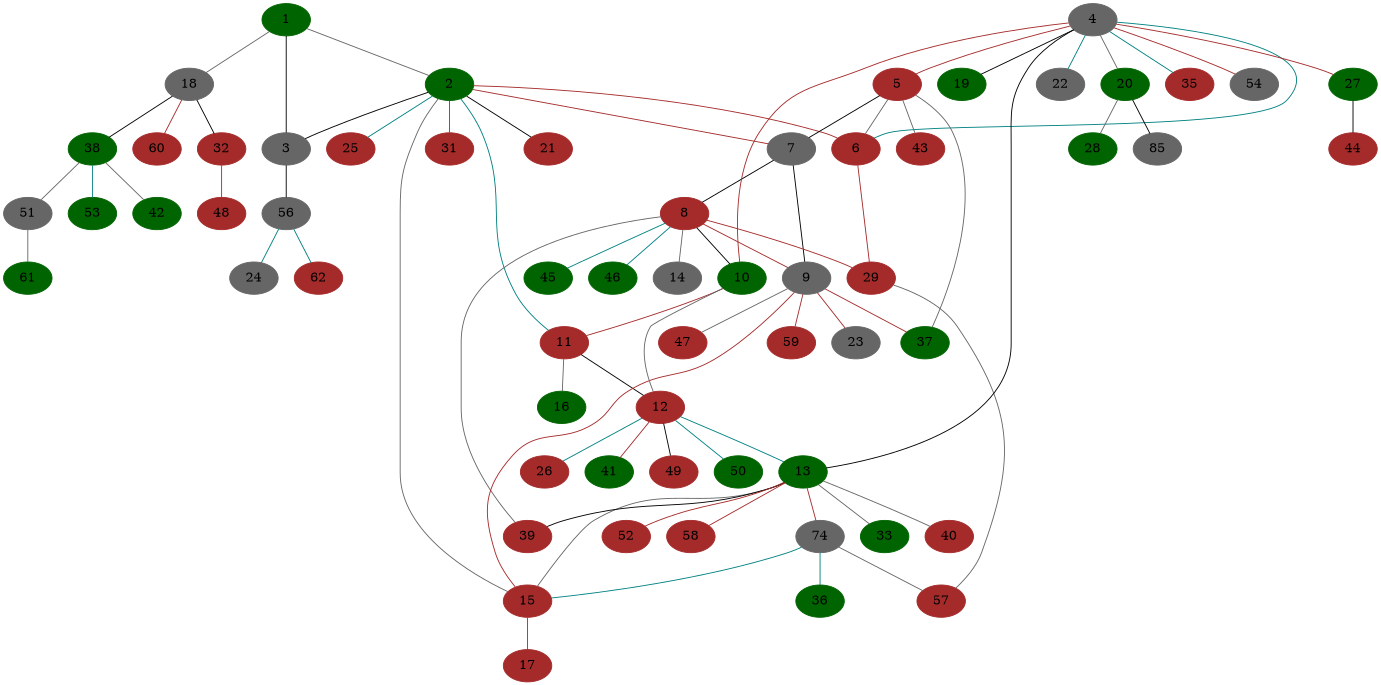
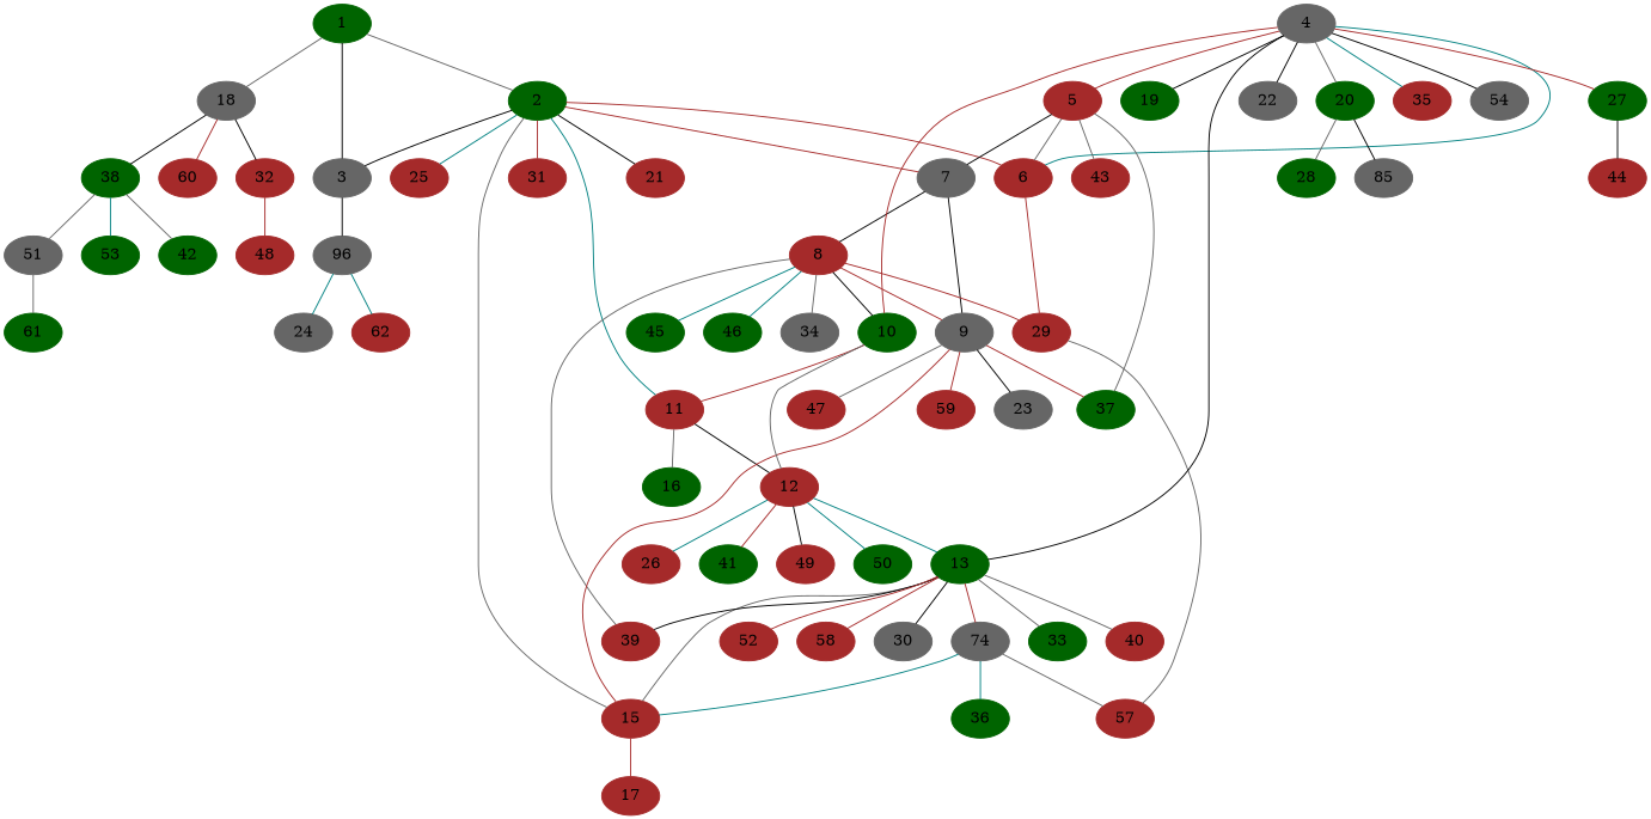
  graph {
    node [color=brown style=filled]
    edge [color=gray40]
    1 [color=darkgreen]
    2 [color=darkgreen]
    3 [color=gray40]
    18 [color=gray40]
    6
    7 [color=gray40]
    11
    15
    21
    25
    31
-   56 [color=gray40]
+   56 [color=gray40 label=96]
    32
    38 [color=darkgreen]
    60
    29
    8
    9 [color=gray40]
    12
    16 [color=darkgreen]
    17
    24 [color=gray40]
    62
    4 [color=gray40]
    5
    10 [color=darkgreen]
    13 [color=darkgreen]
    19 [color=darkgreen]
    20 [color=darkgreen]
    22 [color=gray40]
    27 [color=darkgreen]
    35
    54 [color=gray40]
    37 [color=darkgreen]
    43
    39
    n37 [color=gray40 label=74]
+   30 [color=gray40]
    33 [color=darkgreen]
    40
    52
    58
    28 [color=darkgreen]
    n44 [color=gray40 label=85]
    44
    57
-   34 [color=gray40 label=14]
+   34 [color=gray40]
    45 [color=darkgreen]
    46 [color=darkgreen]
    23 [color=gray40]
    47
    59
    26
    41 [color=darkgreen]
    49
    50 [color=darkgreen]
    36 [color=darkgreen]
    48
    42 [color=darkgreen]
    51 [color=gray40]
    53 [color=darkgreen]
    61 [color=darkgreen]
    1 -- 2
    1 -- 3 [color=black]
    1 -- 18
    2 -- 3 [color=black]
    2 -- 6 [color=brown]
    2 -- 7 [color=brown]
    2 -- 11 [color=teal]
    2 -- 15
    2 -- 21 [color=black]
    2 -- 25 [color=teal]
    2 -- 31 [color=brown]
    3 -- 56 [color=black]
    18 -- 32 [color=black]
    18 -- 38 [color=black]
    18 -- 60 [color=brown]
    6 -- 29 [color=brown]
    7 -- 8 [color=black]
    7 -- 9 [color=black]
    11 -- 12 [color=black]
    11 -- 16
    15 -- 17 [color=brown]
    56 -- 24 [color=teal]
    56 -- 62 [color=teal]
    32 -- 48 [color=brown]
    38 -- 42
    38 -- 51
    38 -- 53 [color=teal]
    29 -- 57
    8 -- 29 [color=brown]
    8 -- 9 [color=brown]
    8 -- 10 [color=black]
    8 -- 39
    8 -- 34
    8 -- 45 [color=teal]
    8 -- 46 [color=teal]
    9 -- 15 [color=brown]
    9 -- 37 [color=brown]
-   9 -- 23 [color=brown]
+   9 -- 23 [color=black]
    9 -- 47
    9 -- 59 [color=brown]
    12 -- 13 [color=teal]
    12 -- 26 [color=teal]
    12 -- 41 [color=brown]
    12 -- 49 [color=black]
    12 -- 50 [color=teal]
    4 -- 6 [color=teal]
    4 -- 5 [color=brown]
    4 -- 10 [color=brown]
    4 -- 13 [color=black]
    4 -- 19 [color=black]
    4 -- 20
-   4 -- 22 [color=teal]
+   4 -- 22 [color=black]
    4 -- 27 [color=brown]
    4 -- 35 [color=teal]
-   4 -- 54 [color=brown]
+   4 -- 54 [color=black]
    5 -- 6
    5 -- 7 [color=black]
    5 -- 37
    5 -- 43
    10 -- 11 [color=brown]
    10 -- 12
    13 -- 15
    13 -- 39 [color=black]
    13 -- n37 [color=brown]
+   13 -- 30 [color=black]
    13 -- 33
    13 -- 40
    13 -- 52 [color=brown]
    13 -- 58 [color=brown]
    20 -- 28
    20 -- n44 [color=black]
    27 -- 44 [color=black]
    n37 -- 15 [color=teal]
    n37 -- 57
    n37 -- 36 [color=teal]
    51 -- 61
  }
